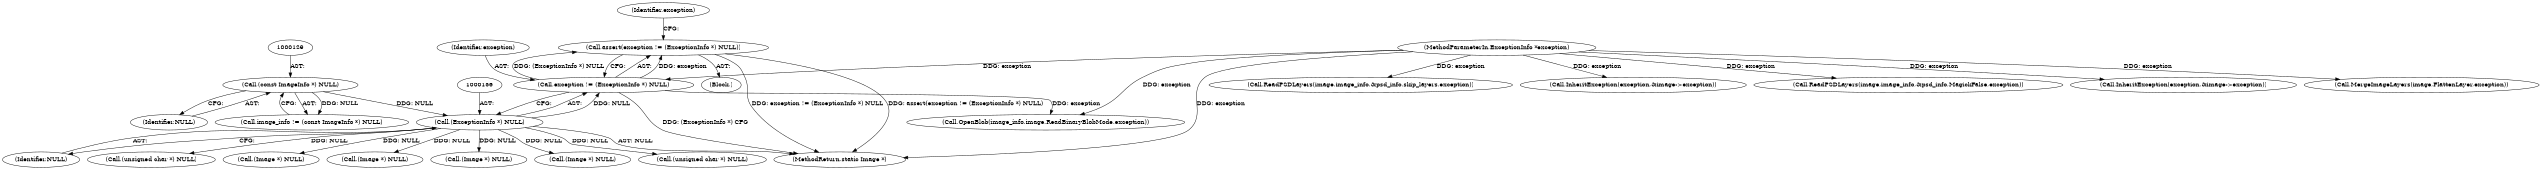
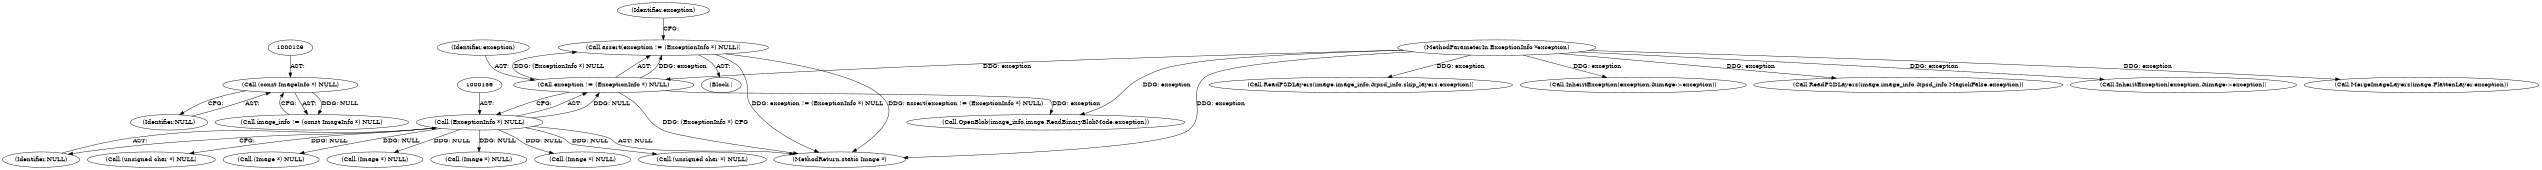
  digraph {
    n1 [label="(Call,assert(exception != (ExceptionInfo *) NULL))"]
    n2 [label="(Call,exception != (ExceptionInfo *) NULL)"]
    n3 [label="(MethodReturn,static Image *)"]
    n4 [label="(Block,)"]
    n5 [label="(Call,(ExceptionInfo *) NULL)"]
    n6 [label="(Call,OpenBlob(image_info,image,ReadBinaryBlobMode,exception))"]
    n7 [label="(Call,(Image *) NULL)"]
    n8 [label="(Call,(Image *) NULL)"]
    n9 [label="(Call,(unsigned char *) NULL)"]
    n10 [label="(Identifier,NULL)"]
    n11 [label="(Call,(unsigned char *) NULL)"]
    n12 [label="(Call,(Image *) NULL)"]
    n13 [label="(Call,(Image *) NULL)"]
    n14 [label="(MethodParameterIn,ExceptionInfo *exception)"]
    n15 [label="(Call,ReadPSDLayers(image,image_info,&psd_info,skip_layers,exception))"]
    n16 [label="(Call,InheritException(exception,&image->exception))"]
    n17 [label="(Call,ReadPSDLayers(image,image_info,&psd_info,MagickFalse,exception))"]
    n18 [label="(Call,InheritException(exception,&image->exception))"]
    n19 [label="(Call,MergeImageLayers(image,FlattenLayer,exception))"]
    n20 [label="(Call,(const ImageInfo *) NULL)"]
    n21 [label="(Identifier,NULL)"]
    n22 [label="(Call,image_info != (const ImageInfo *) NULL)"]
    n23 [label="(Identifier,exception)"]
    n24 [label="(Identifier,exception)"]
    1000156
    1000129
-   n1 -> n2 [label="CFG: "]
    n1 -> n3 [label="DDG: assert(exception != (ExceptionInfo *) NULL)"]
    n1 -> n3 [label="DDG: exception != (ExceptionInfo *) NULL"]
    n1 -> n4 [label="AST: "]
    n2 -> n1 [label="AST: "]
    n2 -> n1 [label="DDG: exception"]
    n2 -> n1 [label="DDG: (ExceptionInfo *) NULL"]
    n2 -> n3 [label="DDG: (ExceptionInfo *) CFG"]
    n2 -> n5 [label="CFG: "]
    n2 -> n6 [label="DDG: exception"]
    n5 -> n2 [label="AST: "]
    n5 -> n2 [label="DDG: NULL"]
    n5 -> n3 [label="AST: NULL"]
    n5 -> n7 [label="DDG: NULL"]
    n5 -> n8 [label="DDG: NULL"]
    n5 -> n9 [label="DDG: NULL"]
    n5 -> n10 [label="CFG: "]
    n5 -> n11 [label="DDG: NULL"]
    n5 -> n12 [label="DDG: NULL"]
    n5 -> n13 [label="DDG: NULL"]
    n10 -> n5 [label="AST: "]
    n14 -> n2 [label="DDG: exception"]
    n14 -> n3 [label="DDG: exception"]
    n14 -> n6 [label="DDG: exception"]
    n14 -> n15 [label="DDG: exception"]
    n14 -> n16 [label="DDG: exception"]
    n14 -> n17 [label="DDG: exception"]
    n14 -> n18 [label="DDG: exception"]
    n14 -> n19 [label="DDG: exception"]
-   n20 -> n5 [label="DDG: NULL"]
    n20 -> n21 [label="CFG: "]
    n20 -> n22 [label="AST: "]
    n20 -> n22 [label="DDG: NULL"]
    n21 -> n20 [label="AST: "]
    n22 -> n20 [label="CFG: "]
    n23 -> n1 [label="CFG: "]
    n24 -> n2 [label="AST: "]
    1000156 -> n5 [label="AST: "]
    1000129 -> n20 [label="AST: "]
  }
